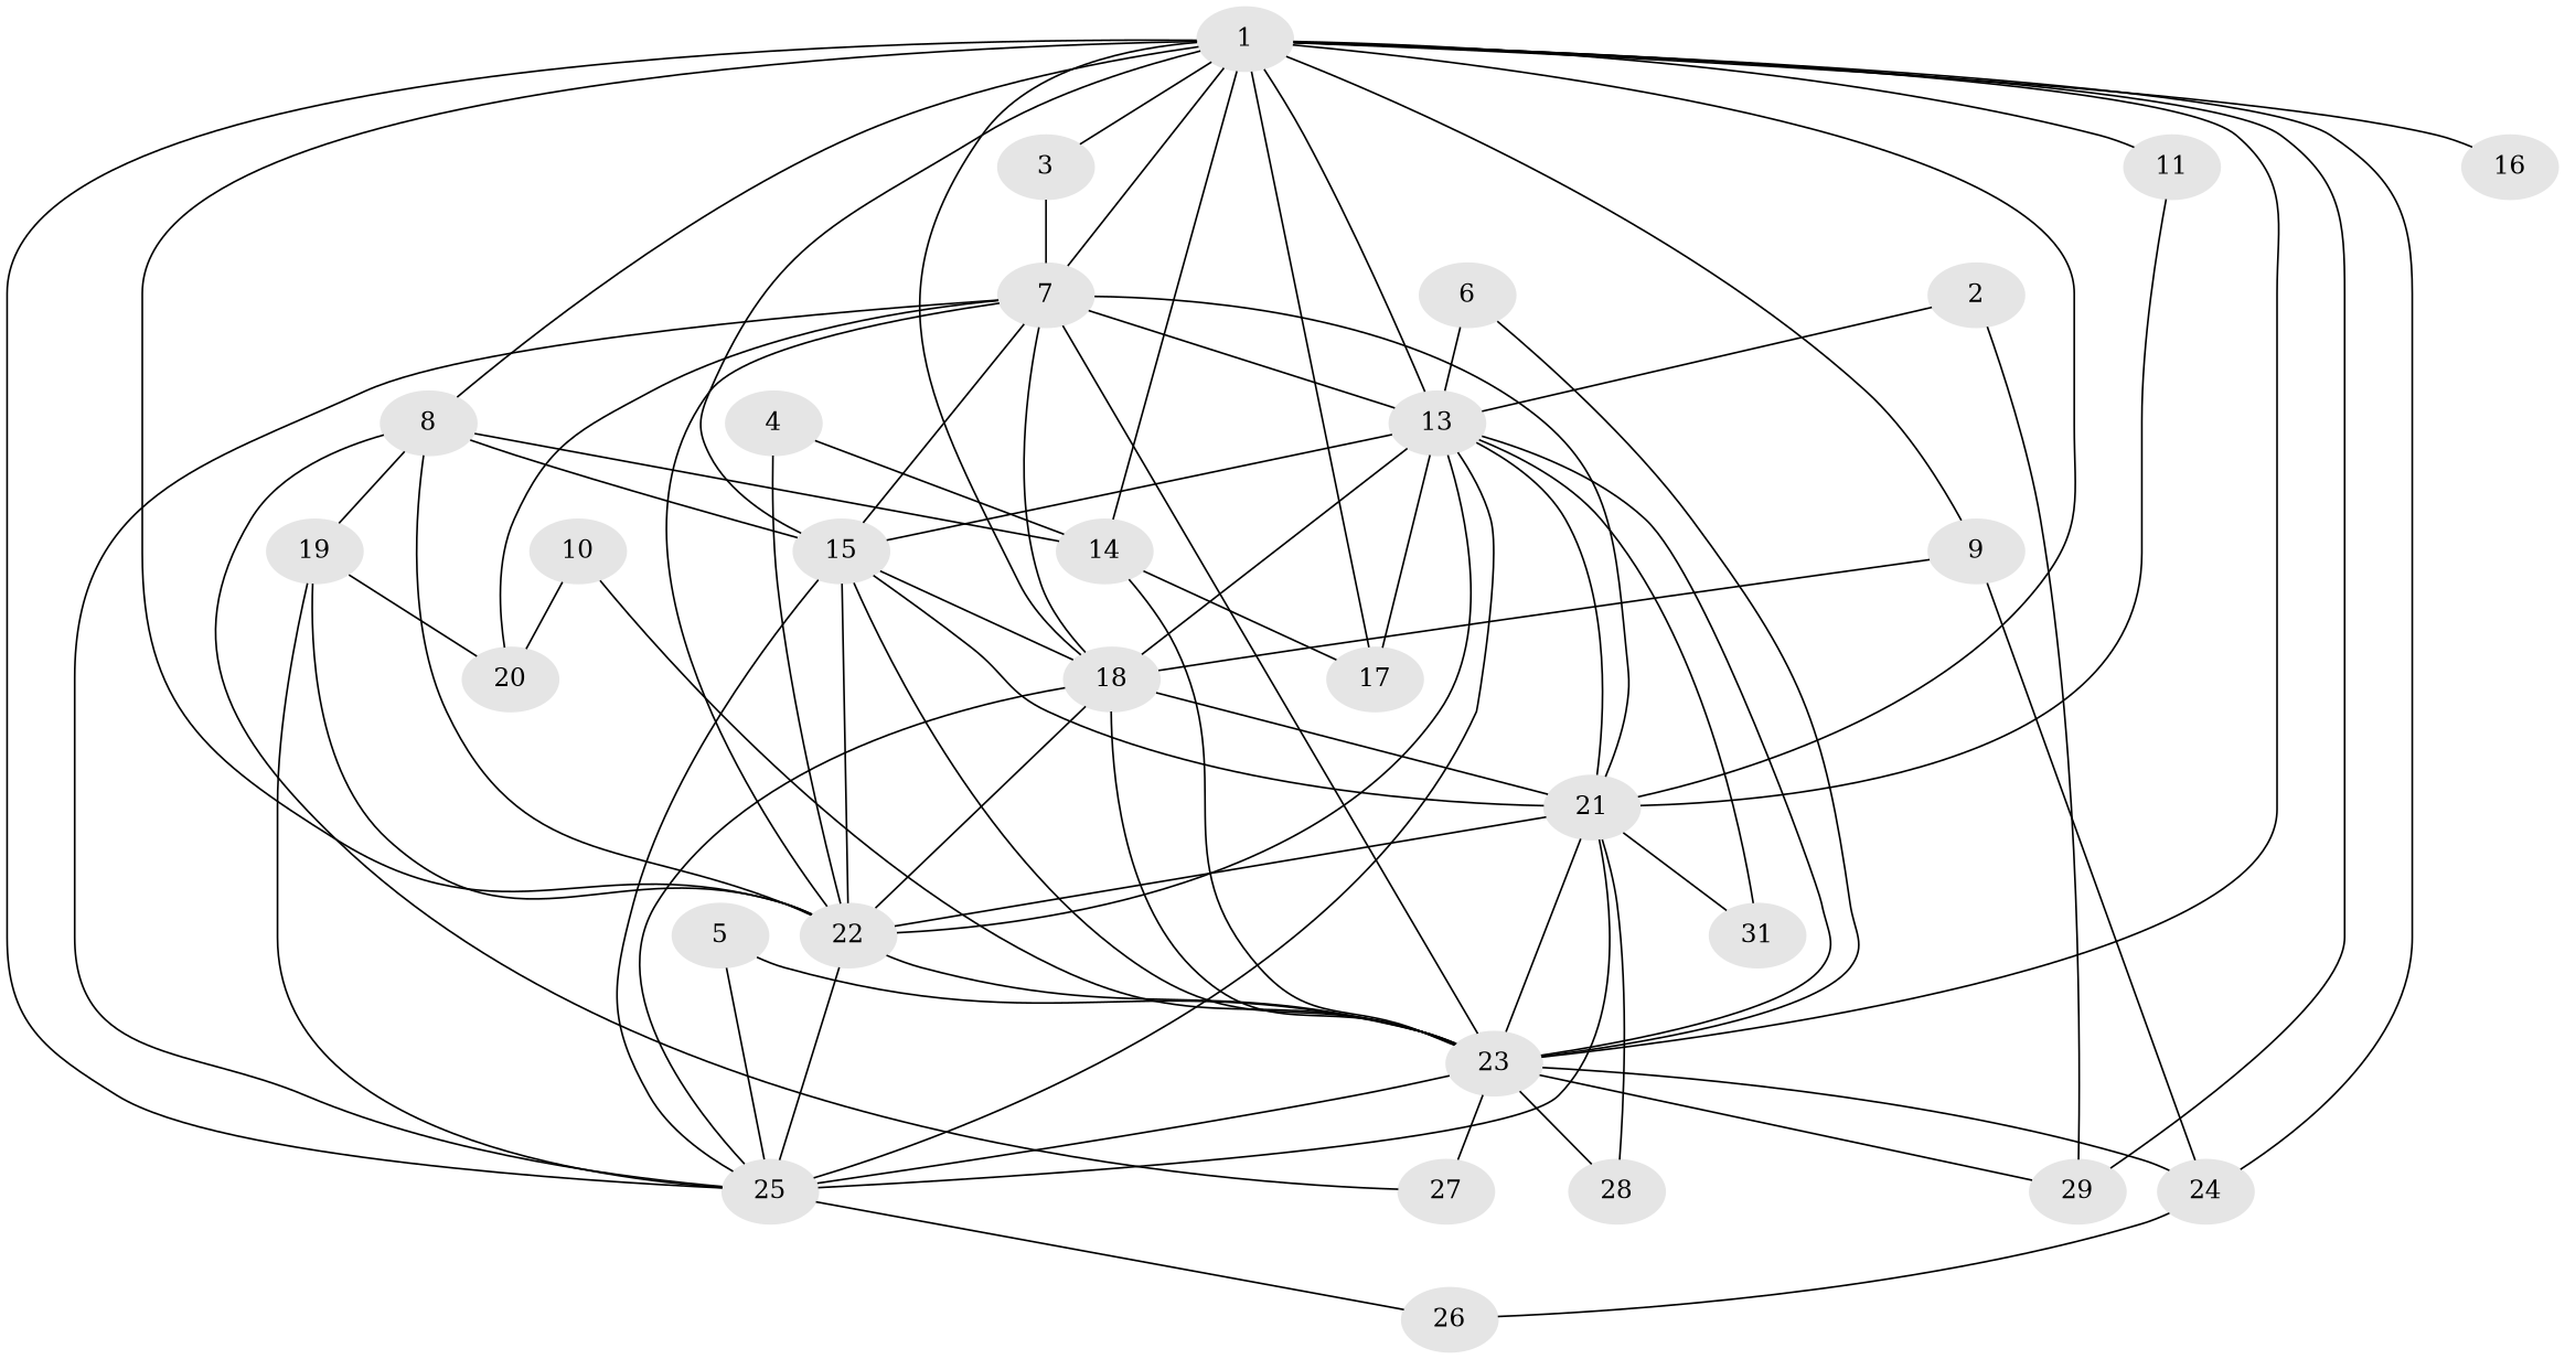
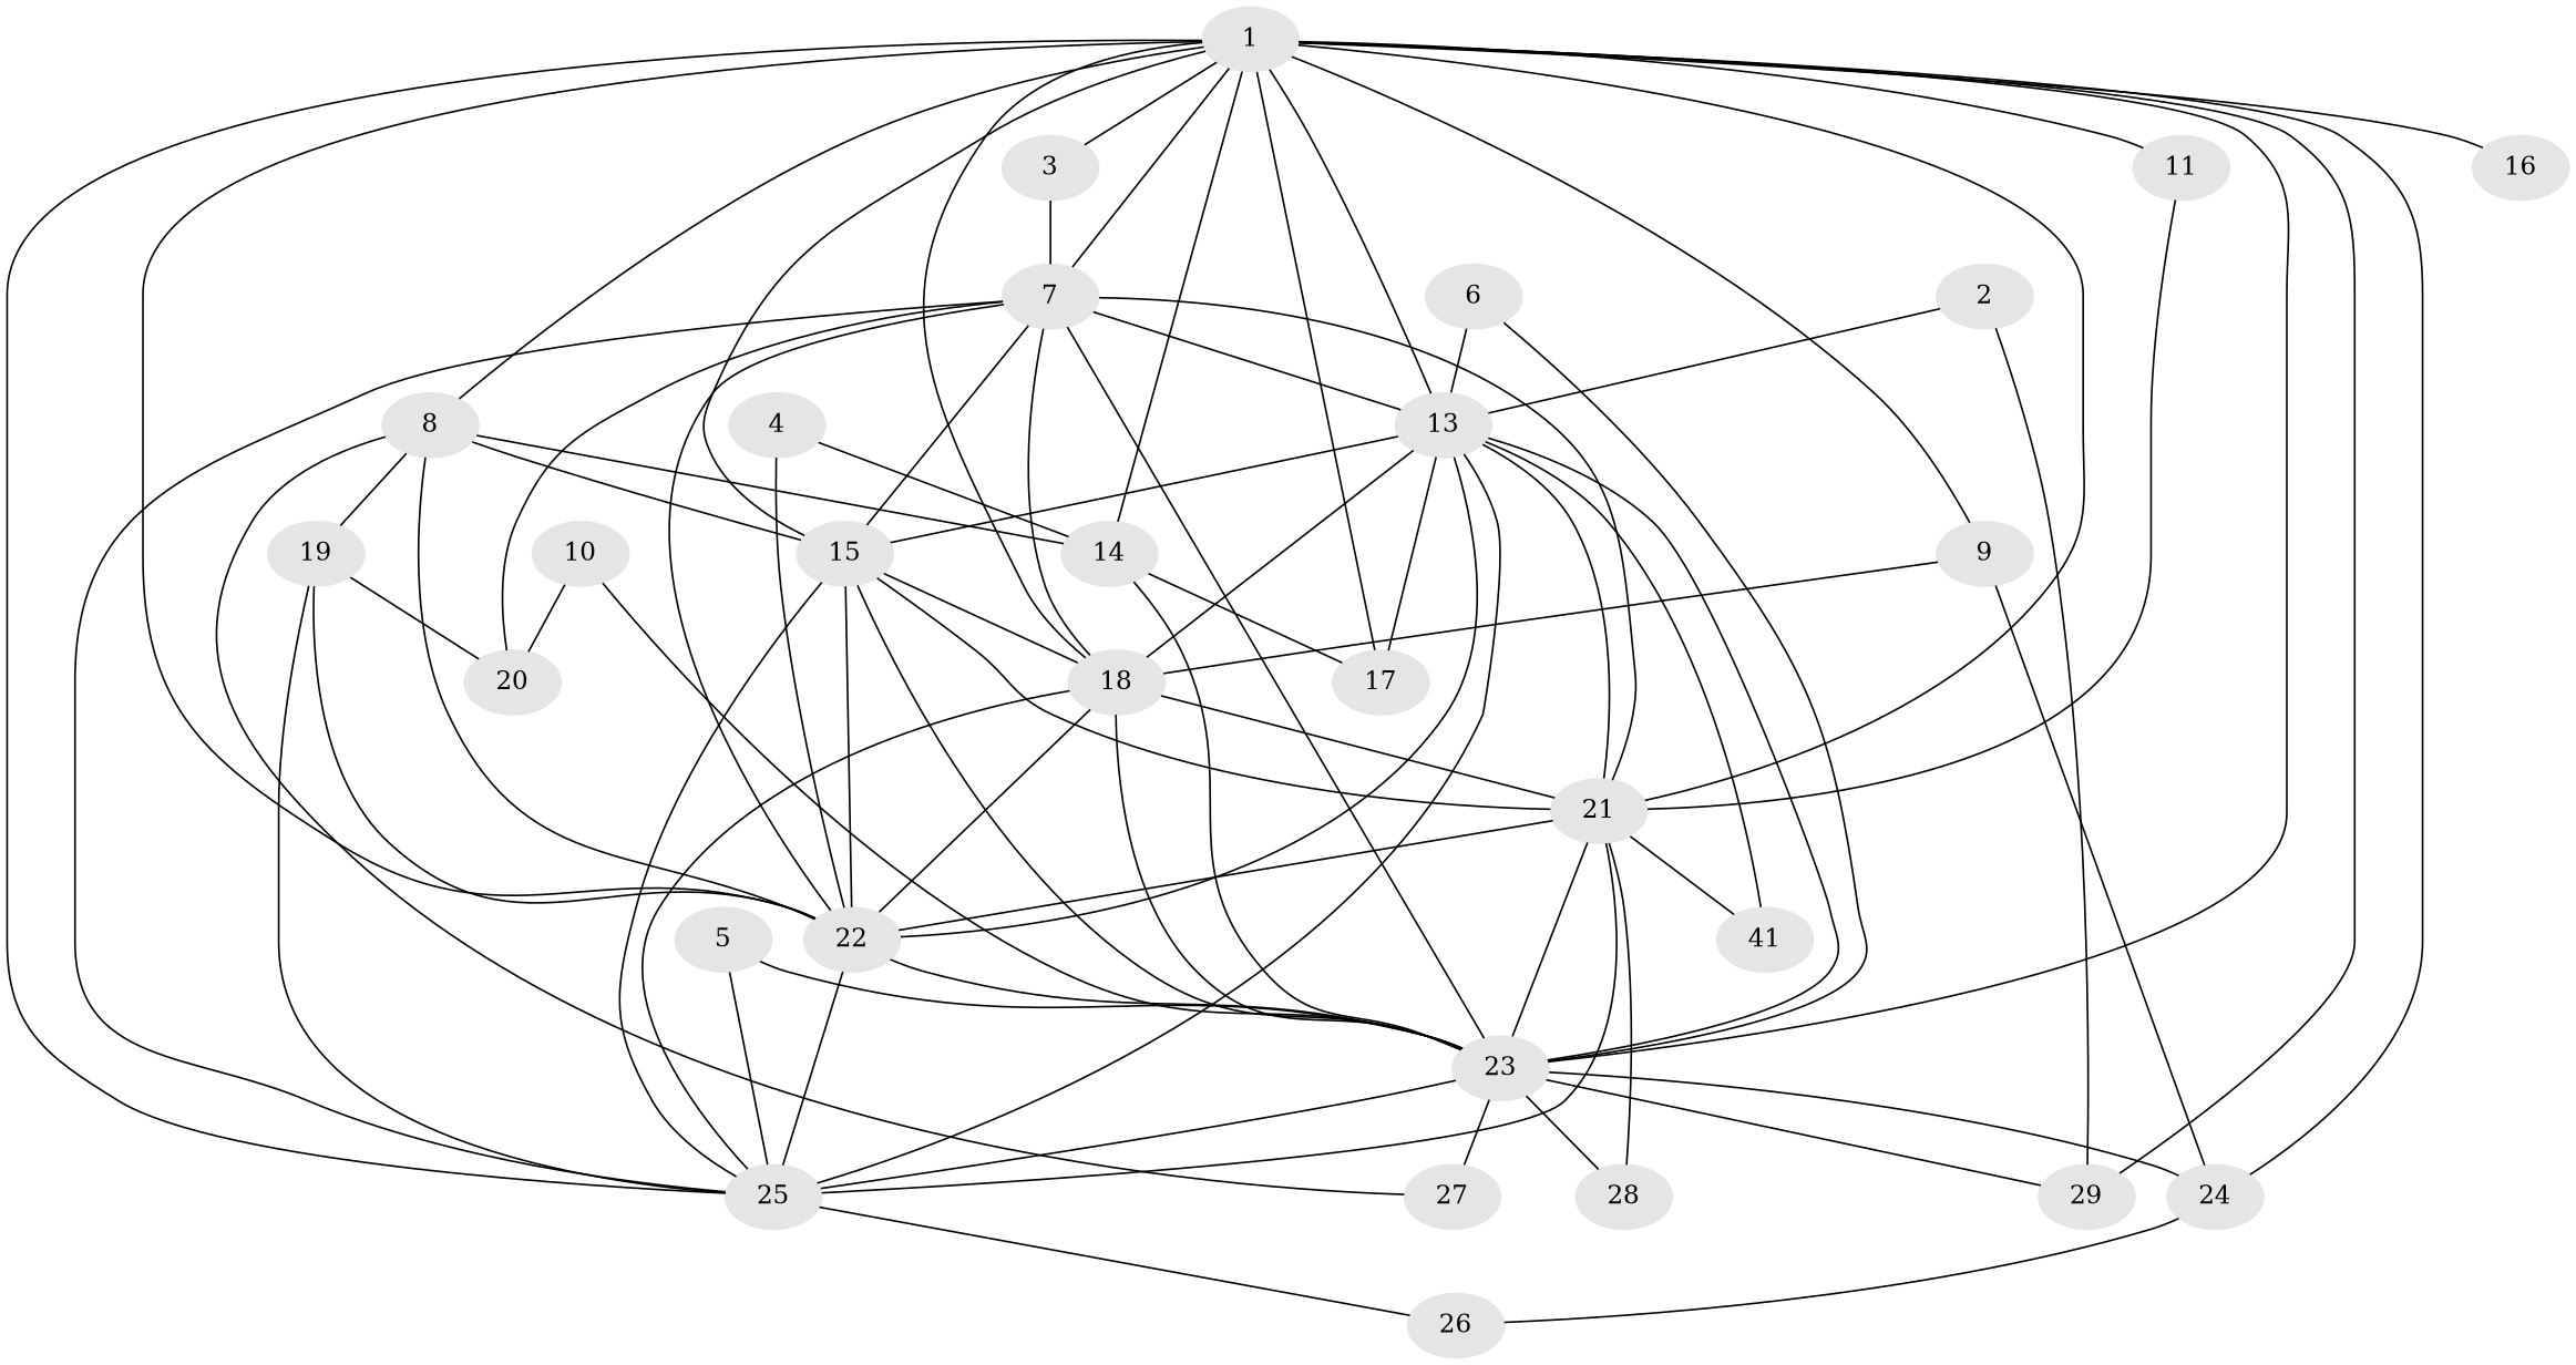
  graph {
    node [color=gray90 style=filled]
    edge [weight=1.0]
    1
    3
    7
    8
    9
    11
    13
    14
    15
    16
    17
    18
    21
    22
    23
    24
    25
    29
    20
    19
    27
-   31
+   31 [label=41]
    28
    26
    2
    4
    5
    6
    10
    1 -- 3
    1 -- 7 [weight=2.0]
    1 -- 8 [weight=2.0]
    1 -- 9
    1 -- 11
    1 -- 13 [weight=3.0]
    1 -- 14
    1 -- 15 [weight=2.0]
    1 -- 16
    1 -- 17
    1 -- 18 [weight=3.0]
    1 -- 21 [weight=3.0]
    1 -- 22 [weight=4.0]
    1 -- 23 [weight=4.0]
    1 -- 24
    1 -- 25 [weight=2.0]
    1 -- 29 [weight=2.0]
    3 -- 7
    7 -- 13
    7 -- 15
    7 -- 18 [weight=2.0]
    7 -- 21
    7 -- 22
    7 -- 23
    7 -- 25
    7 -- 20 [weight=2.0]
    8 -- 14
    8 -- 15
    8 -- 22
    8 -- 19 [weight=2.0]
    8 -- 27
    9 -- 18
    9 -- 24
    11 -- 21
    13 -- 15 [weight=2.0]
    13 -- 17
    13 -- 18
    13 -- 21
    13 -- 22
    13 -- 23
    13 -- 25 [weight=2.0]
    13 -- 31
    14 -- 17
    14 -- 23
    15 -- 18
    15 -- 21
    15 -- 22 [weight=2.0]
    15 -- 23
    15 -- 25
    18 -- 21 [weight=2.0]
    18 -- 22
    18 -- 23 [weight=2.0]
    18 -- 25
    21 -- 22
    21 -- 23 [weight=4.0]
    21 -- 25
    21 -- 31
    21 -- 28
    22 -- 23
    22 -- 25
    23 -- 24
    23 -- 25 [weight=2.0]
    23 -- 29
    23 -- 27
    23 -- 28
    24 -- 26
    25 -- 26
    19 -- 22
    19 -- 25
    19 -- 20
    2 -- 13
    2 -- 29
    4 -- 14
    4 -- 22
    5 -- 23
    5 -- 25
    6 -- 13
    6 -- 23
    10 -- 23
    10 -- 20
  }
